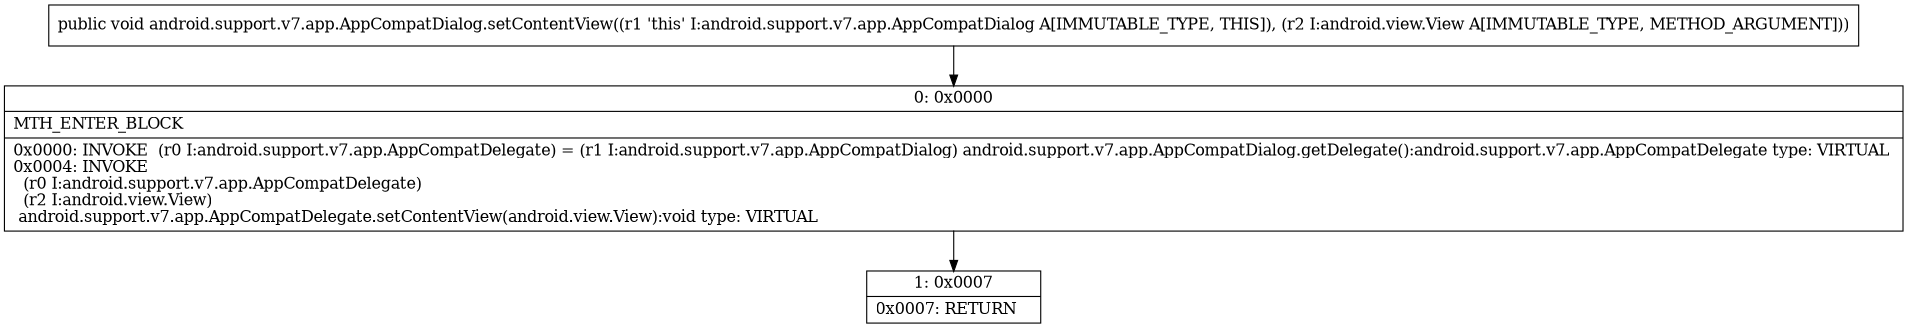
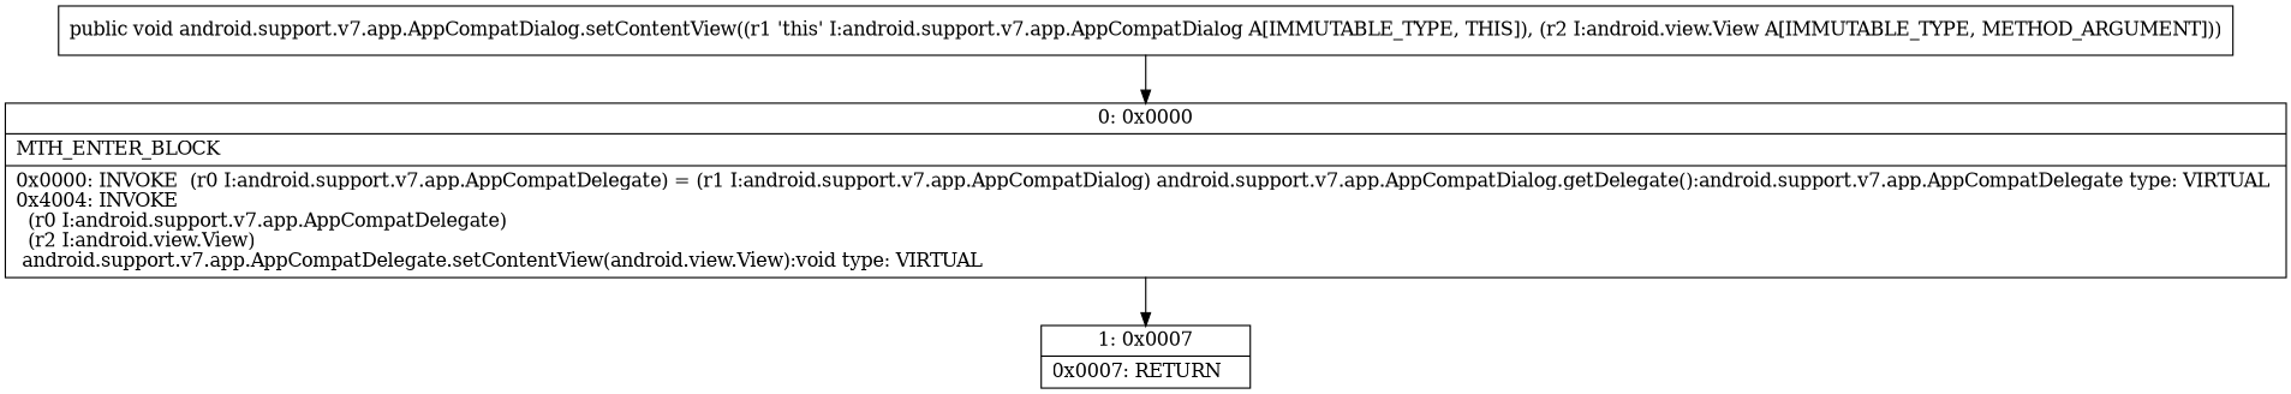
  digraph {
    fontname="DejaVu Serif"
    node [shape=record fontname="DejaVu Serif"]
    edge [fontname="DejaVu Serif"]
-   n1 [label="{0\:\ 0x0000|MTH_ENTER_BLOCK\l|0x0000: INVOKE  (r0 I:android.support.v7.app.AppCompatDelegate) = (r1 I:android.support.v7.app.AppCompatDialog) android.support.v7.app.AppCompatDialog.getDelegate():android.support.v7.app.AppCompatDelegate type: VIRTUAL \l0x0004: INVOKE  \l  (r0 I:android.support.v7.app.AppCompatDelegate)\l  (r2 I:android.view.View)\l android.support.v7.app.AppCompatDelegate.setContentView(android.view.View):void type: VIRTUAL \l}"]
+   n1 [label="{0\:\ 0x0000|MTH_ENTER_BLOCK\l|0x0000: INVOKE  (r0 I:android.support.v7.app.AppCompatDelegate) = (r1 I:android.support.v7.app.AppCompatDialog) android.support.v7.app.AppCompatDialog.getDelegate():android.support.v7.app.AppCompatDelegate type: VIRTUAL \l0x4004: INVOKE  \l  (r0 I:android.support.v7.app.AppCompatDelegate)\l  (r2 I:android.view.View)\l android.support.v7.app.AppCompatDelegate.setContentView(android.view.View):void type: VIRTUAL \l}"]
    n2 [label="{1\:\ 0x0007|0x0007: RETURN   \l}"]
    n3 [label="{public void android.support.v7.app.AppCompatDialog.setContentView((r1 'this' I:android.support.v7.app.AppCompatDialog A[IMMUTABLE_TYPE, THIS]), (r2 I:android.view.View A[IMMUTABLE_TYPE, METHOD_ARGUMENT])) }"]
    n1 -> n2
    n3 -> n1
  }
